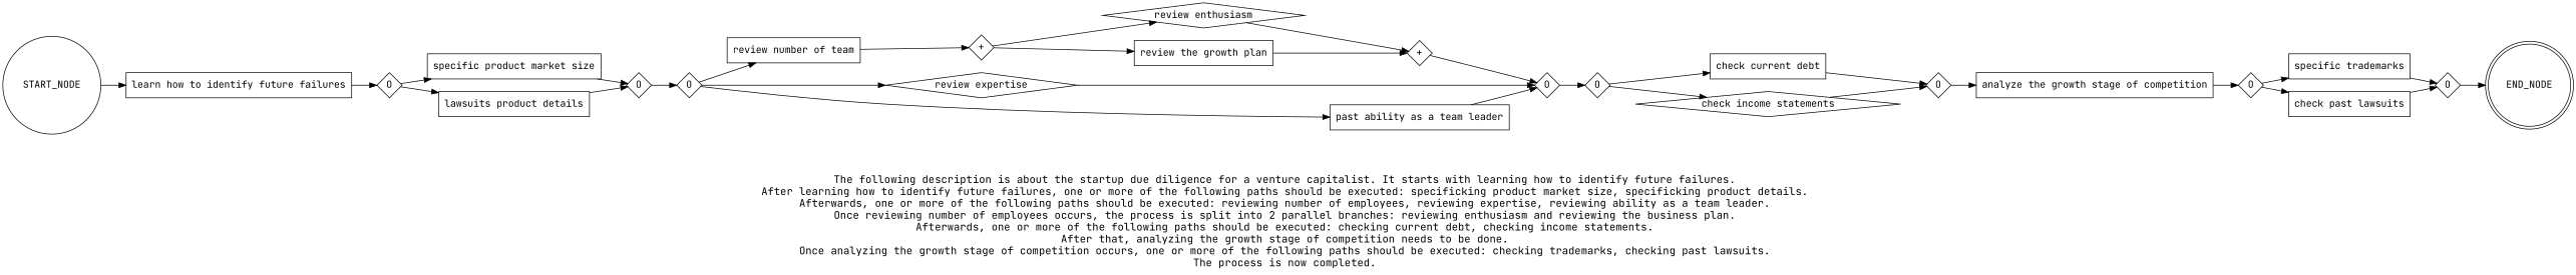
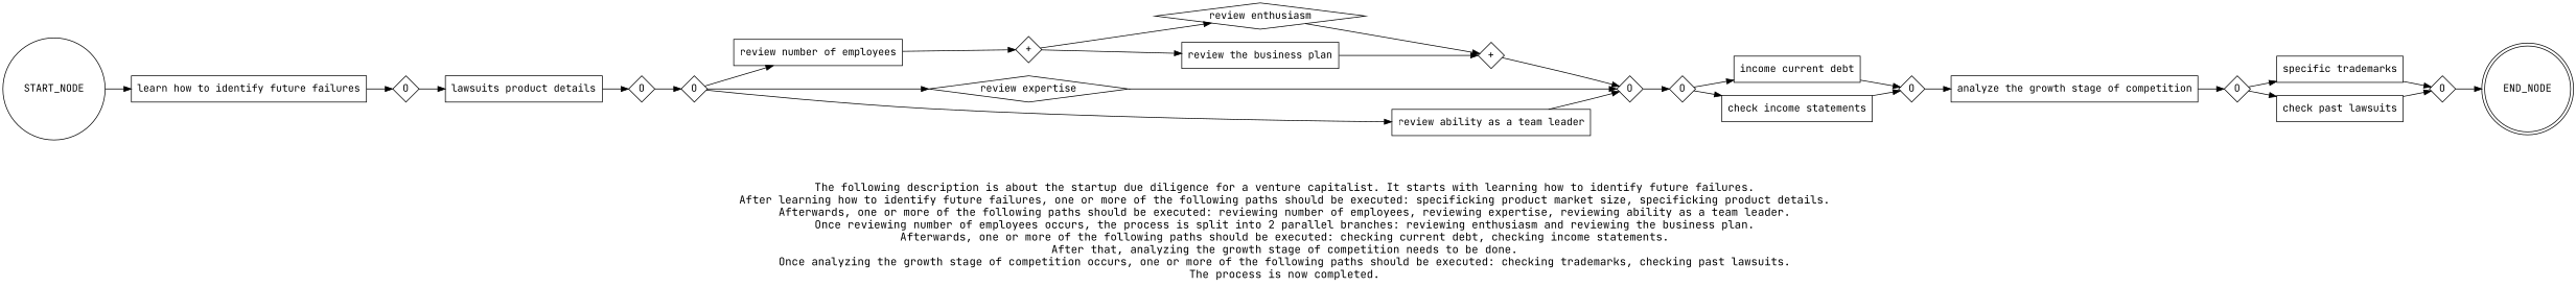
  digraph {
    fontname="JetBrains Mono"
    fontsize=15
    label="\n\n\nThe following description is about the startup due diligence for a venture capitalist. It starts with learning how to identify future failures. \nAfter learning how to identify future failures, one or more of the following paths should be executed: specificking product market size, specificking product details. \nAfterwards, one or more of the following paths should be executed: reviewing number of employees, reviewing expertise, reviewing ability as a team leader. \nOnce reviewing number of employees occurs, the process is split into 2 parallel branches: reviewing enthusiasm and reviewing the business plan. \nAfterwards, one or more of the following paths should be executed: checking current debt, checking income statements. \nAfter that, analyzing the growth stage of competition needs to be done. \nOnce analyzing the growth stage of competition occurs, one or more of the following paths should be executed: checking trademarks, checking past lawsuits. \nThe process is now completed. \n"
    rankdir=LR
    node [fontname="JetBrains Mono" shape=diamond]
    edge [fontname="JetBrains Mono"]
    "learn how to identify future failures" [shape=box]
    n2 [fixedsize=true label=O width=0.5]
-   "specific product market size" [shape=box]
    n4 [label="lawsuits product details" shape=box]
    n5 [fixedsize=true label=O width=0.5]
    n6 [fixedsize=true label=O width=0.5]
-   "review number of employees" [shape=box label="review number of team"]
+   "review number of employees" [shape=box]
    "review expertise"
-   "review ability as a team leader" [shape=box label="past ability as a team leader"]
+   "review ability as a team leader" [shape=box]
    n10 [fixedsize=true label="+" width=0.5]
    n11 [fixedsize=true label=O width=0.5]
    "review enthusiasm"
-   "review the business plan" [shape=box label="review the growth plan"]
+   "review the business plan" [shape=box]
    n14 [fixedsize=true label="+" width=0.5]
    n15 [fixedsize=true label=O width=0.5]
-   "check current debt" [shape=box]
-   "check income statements"
+   "check current debt" [shape=box label="income current debt"]
+   "check income statements" [shape=box]
    n18 [fixedsize=true label=O width=0.5]
    "analyze the growth stage of competition" [shape=box]
    n20 [fixedsize=true label=O width=0.5]
    n21 [label="specific trademarks" shape=box]
    "check past lawsuits" [shape=box]
    n23 [fixedsize=true label=O width=0.5]
    END_NODE [shape=doublecircle width=0.2]
    START_NODE [shape=circle width=0.3]
    subgraph sub_1 {
      "learn how to identify future failures"
      n2
-     "specific product market size"
      n4
      n5
      n6
      "review number of employees"
      "review expertise"
      "review ability as a team leader"
      n10
      n11
      "review enthusiasm"
      "review the business plan"
      n14
      n15
      "check current debt"
      "check income statements"
      n18
      "analyze the growth stage of competition"
      n20
      n21
      "check past lawsuits"
      n23
    }
    "learn how to identify future failures" -> n2
-   n2 -> "specific product market size"
    n2 -> n4
-   "specific product market size" -> n5
    n4 -> n5
    n5 -> n6
    n6 -> "review number of employees"
    n6 -> "review expertise"
    n6 -> "review ability as a team leader"
    "review number of employees" -> n10
    "review expertise" -> n11
    "review ability as a team leader" -> n11
    n10 -> "review enthusiasm"
    n10 -> "review the business plan"
    n11 -> n15
    "review enthusiasm" -> n14
    "review the business plan" -> n14
    n14 -> n11
    n15 -> "check current debt"
    n15 -> "check income statements"
    "check current debt" -> n18
    "check income statements" -> n18
    n18 -> "analyze the growth stage of competition"
    "analyze the growth stage of competition" -> n20
    n20 -> n21
    n20 -> "check past lawsuits"
    n21 -> n23
    "check past lawsuits" -> n23
    n23 -> END_NODE
    START_NODE -> "learn how to identify future failures"
  }
